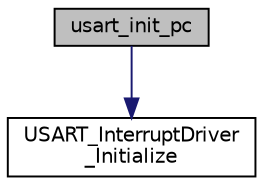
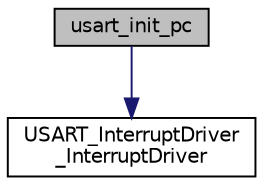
  digraph {
    rankdir=TB
    node [color=black fontname=Helvetica fontsize=10 shape=record style=filled]
    n1 [fillcolor=grey75 fontcolor=black height=0.2 label=usart_init_pc width=0.4]
-   n2 [fillcolor=white height=0.2 label="USART_InterruptDriver\l_Initialize" width=0.4]
+   n2 [fillcolor=white height=0.2 label="USART_InterruptDriver\l_InterruptDriver" width=0.4]
    n1 -> n2 [color=midnightblue fontname=Helvetica fontsize=10 labelfontname=Helvetica labelfontsize=10 style=solid]
  }
